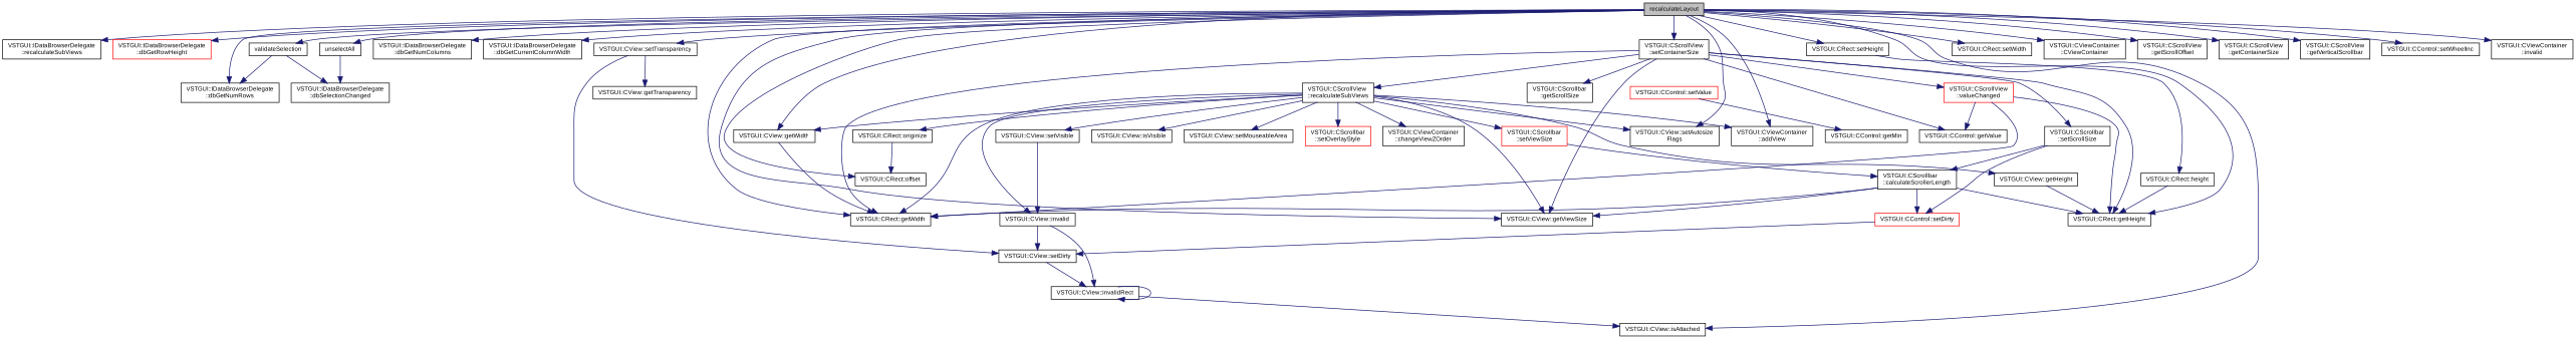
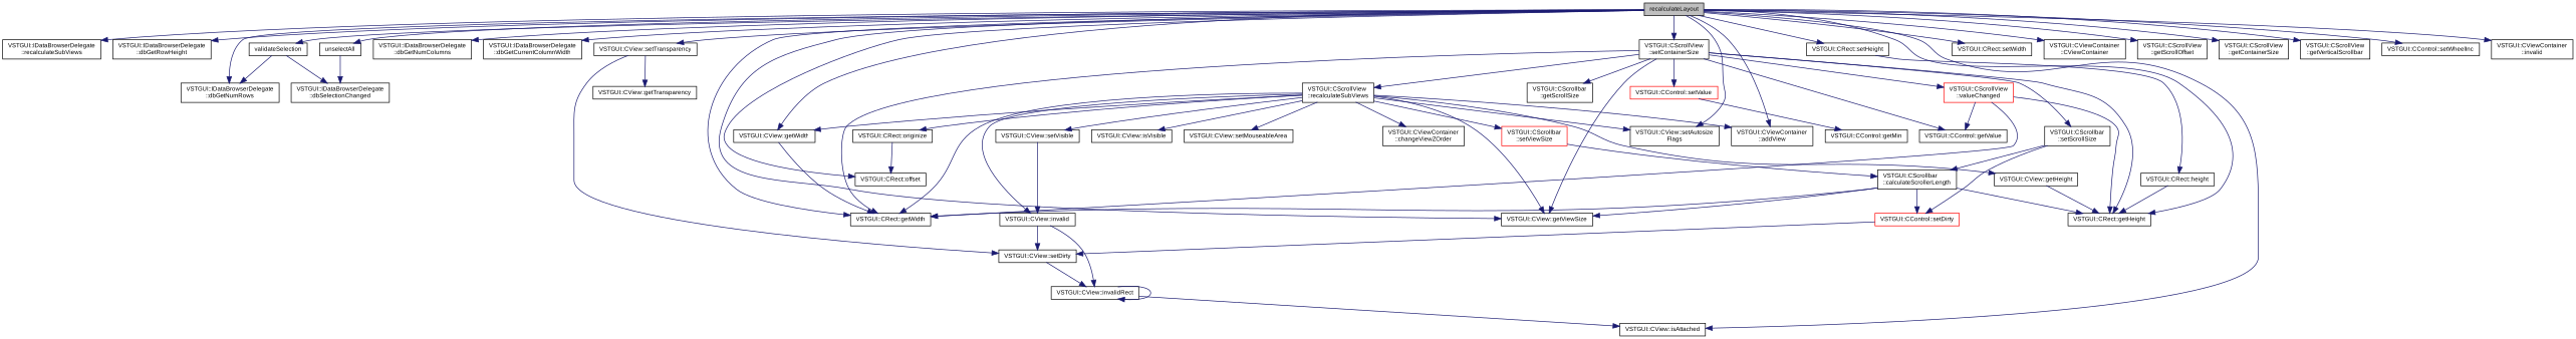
  digraph {
    rankdir=TB
    node [color=black fontname=Arial fontsize=9 shape=record]
    edge [color=midnightblue fontname=Arial fontsize=9 labelfontname=Arial labelfontsize=9 style=solid]
    n1 [fillcolor=grey75 fontcolor=black height=0.2 label=recalculateLayout style=filled width=0.4]
    n2 [height=0.2 label="VSTGUI::IDataBrowserDelegate\l::recalculateSubViews" width=0.4]
-   n3 [color=red height=0.2 label="VSTGUI::IDataBrowserDelegate\l::dbGetRowHeight" width=0.4]
+   n3 [height=0.2 label="VSTGUI::IDataBrowserDelegate\l::dbGetRowHeight" width=0.4]
    n4 [height=0.2 label="VSTGUI::IDataBrowserDelegate\l::dbGetNumRows" width=0.4]
    n5 [height=0.2 label="VSTGUI::IDataBrowserDelegate\l::dbGetNumColumns" width=0.4]
    n6 [height=0.2 label="VSTGUI::IDataBrowserDelegate\l::dbGetCurrentColumnWidth" width=0.4]
    n7 [height=0.2 label="VSTGUI::CRect::offset" width=0.4]
    n8 [height=0.2 label="VSTGUI::CRect::getWidth" width=0.4]
    n9 [height=0.2 label="VSTGUI::CView::getWidth" width=0.4]
    n10 [height=0.2 label="VSTGUI::CRect::setWidth" width=0.4]
    n11 [height=0.2 label="VSTGUI::CView::getViewSize" width=0.4]
    n12 [height=0.2 label="VSTGUI::CViewContainer\l::CViewContainer" width=0.4]
    n13 [height=0.2 label="VSTGUI::CView::setAutosize\lFlags" width=0.4]
    n14 [height=0.2 label="VSTGUI::CView::setTransparency" width=0.4]
    n15 [height=0.2 label="VSTGUI::CView::isAttached" width=0.4]
    n16 [height=0.2 label="VSTGUI::CViewContainer\l::addView" width=0.4]
    n17 [height=0.2 label="VSTGUI::CScrollView\l::getScrollOffset" width=0.4]
    n18 [height=0.2 label="VSTGUI::CScrollView\l::setContainerSize" width=0.4]
    n19 [height=0.2 label="VSTGUI::CRect::getHeight" width=0.4]
    n20 [height=0.2 label="VSTGUI::CRect::setHeight" width=0.4]
    n21 [height=0.2 label="VSTGUI::CScrollView\l::getContainerSize" width=0.4]
    n22 [height=0.2 label="VSTGUI::CScrollView\l::getVerticalScrollbar" width=0.4]
    n23 [height=0.2 label="VSTGUI::CControl::setWheelInc" width=0.4]
    n24 [height=0.2 label="VSTGUI::CViewContainer\l::invalid" width=0.4]
    n25 [height=0.2 label=validateSelection width=0.4]
    n26 [height=0.2 label=unselectAll width=0.4]
    n27 [height=0.2 label="VSTGUI::CView::getTransparency" width=0.4]
    n28 [height=0.2 label="VSTGUI::CView::setDirty" width=0.4]
    n29 [height=0.2 label="VSTGUI::CScrollView\l::recalculateSubViews" width=0.4]
    n30 [height=0.2 label="VSTGUI::CScrollbar\l::getScrollSize" width=0.4]
    n31 [height=0.2 label="VSTGUI::CControl::getValue" width=0.4]
    n32 [height=0.2 label="VSTGUI::CScrollbar\l::setScrollSize" width=0.4]
    n33 [color=red height=0.2 label="VSTGUI::CControl::setValue" width=0.4]
    n34 [color=red height=0.2 label="VSTGUI::CScrollView\l::valueChanged" width=0.4]
    n35 [height=0.2 label="VSTGUI::CRect::height" width=0.4]
    n36 [height=0.2 label="VSTGUI::IDataBrowserDelegate\l::dbSelectionChanged" width=0.4]
    n37 [height=0.2 label="VSTGUI::CView::invalidRect" width=0.4]
    n38 [height=0.2 label="VSTGUI::CView::getHeight" width=0.4]
    n39 [height=0.2 label="VSTGUI::CRect::originize" width=0.4]
    n40 [height=0.2 label="VSTGUI::CView::isVisible" width=0.4]
    n41 [height=0.2 label="VSTGUI::CView::invalid" width=0.4]
    n42 [color=red height=0.2 label="VSTGUI::CScrollbar\l::setViewSize" width=0.4]
    n43 [height=0.2 label="VSTGUI::CView::setMouseableArea" width=0.4]
    n44 [height=0.2 label="VSTGUI::CView::setVisible" width=0.4]
-   n45 [color=red height=0.2 label="VSTGUI::CScrollbar\l::setOverlayStyle" width=0.4]
    n46 [height=0.2 label="VSTGUI::CViewContainer\l::changeViewZOrder" width=0.4]
    n47 [height=0.2 label="VSTGUI::CScrollbar\l::calculateScrollerLength" width=0.4]
    n48 [color=red height=0.2 label="VSTGUI::CControl::setDirty" width=0.4]
    n49 [height=0.2 label="VSTGUI::CControl::getMin" width=0.4]
    n1 -> n2
    n1 -> n3
    n1 -> n4
    n1 -> n5
    n1 -> n6
    n1 -> n7
    n1 -> n8
    n1 -> n9
    n1 -> n10
    n1 -> n11
    n1 -> n12
    n1 -> n13
    n1 -> n14
    n1 -> n15
    n1 -> n16
    n1 -> n17
    n1 -> n18
    n1 -> n19
    n1 -> n20
    n1 -> n21
    n1 -> n22
    n1 -> n23
    n1 -> n24
    n1 -> n25
    n1 -> n26
    n9 -> n8
    n14 -> n27
    n14 -> n28
    n18 -> n8
    n18 -> n11
    n18 -> n19
    n18 -> n29
    n18 -> n30
    n18 -> n31
    n18 -> n32
+   n18 -> n33
    n18 -> n34
    n20 -> n35
    n25 -> n4
    n25 -> n36
    n26 -> n36
    n28 -> n37
    n29 -> n8
    n29 -> n9
    n29 -> n11
    n29 -> n13
    n29 -> n16
    n29 -> n38
    n29 -> n39
    n29 -> n40
    n29 -> n41
    n29 -> n42
    n29 -> n43
    n29 -> n44
-   n29 -> n45
    n29 -> n46
    n32 -> n47
    n32 -> n48
    n33 -> n49
    n34 -> n8
    n34 -> n19
    n34 -> n31
    n35 -> n19
    n37 -> n15
    n37 -> n37
    n38 -> n19
    n39 -> n7
    n41 -> n28
    n41 -> n37
    n42 -> n47
    n44 -> n41
    n47 -> n8
    n47 -> n11
    n47 -> n19
    n47 -> n48
    n48 -> n28
  }
